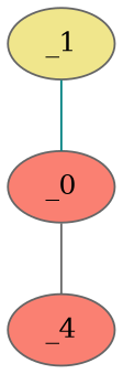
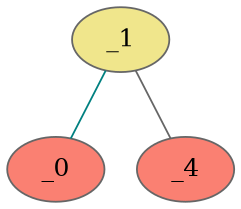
  graph {
    node [color=gray40 fillcolor=salmon histo10=0 histo11=0 histo12=0 histo13=0 histo14=0 histo15=0 histo16=0 histo17=0 histo18=0 histo19=0 histo20=0 histo21=0 histo22=0 histo24=0 histo25=0 histo26=0 histo27=0 histo28=0 histo29=0 histo30=0 histo31=0 histo32=0 histo33=0 histo34=0 histo35=0 histo36=0 histo37=0 histo38=0 histo39=0 histo40=0 histo41=0 histo42=0 histo43=0 histo44=0 histo45=0 histo46=0 histo47=0 histo48=0 histo49=0 histo5=0 histo50=0 histo51=0 histo52=0 histo53=0 histo54=0 histo55=0 histo56=0 histo57=0 histo58=0 histo59=0 histo60=0 histo61=0 histo62=0 histo63=0 histo64=0 histo9=0 style=filled]
    _1 [fillcolor=khaki histo1=0.813751 histo2=0.0235939 histo22=0.0209724 histo23=0.00131077 histo26=0.0185891 histo3=0 histo4=0 histo5=0.0289561 histo6=0.0927073 histo7=0.000119161 histo8=0]
    n2 [histo1=0.0303992 histo12=0.00211472 histo2=0.182131 histo23=0.00819455 histo24=0.0153317 histo28=0.0161248 histo3=0.181602 histo4=0.00026434 histo44=0.000528681 histo6=0.00766587 histo7=0.237113 histo8=0.31853 label=_0]
    _4 [histo1=0 histo2=0 histo23=0 histo3=0.0277372 histo4=0.326277 histo6=0 histo7=0 histo8=0.645985]
    _1 -- n2 [boundary=696 color=teal]
-   n2 -- _4 [boundary=217 color=gray40]
+   _1 -- _4 [boundary=217 color=gray40]
  }
